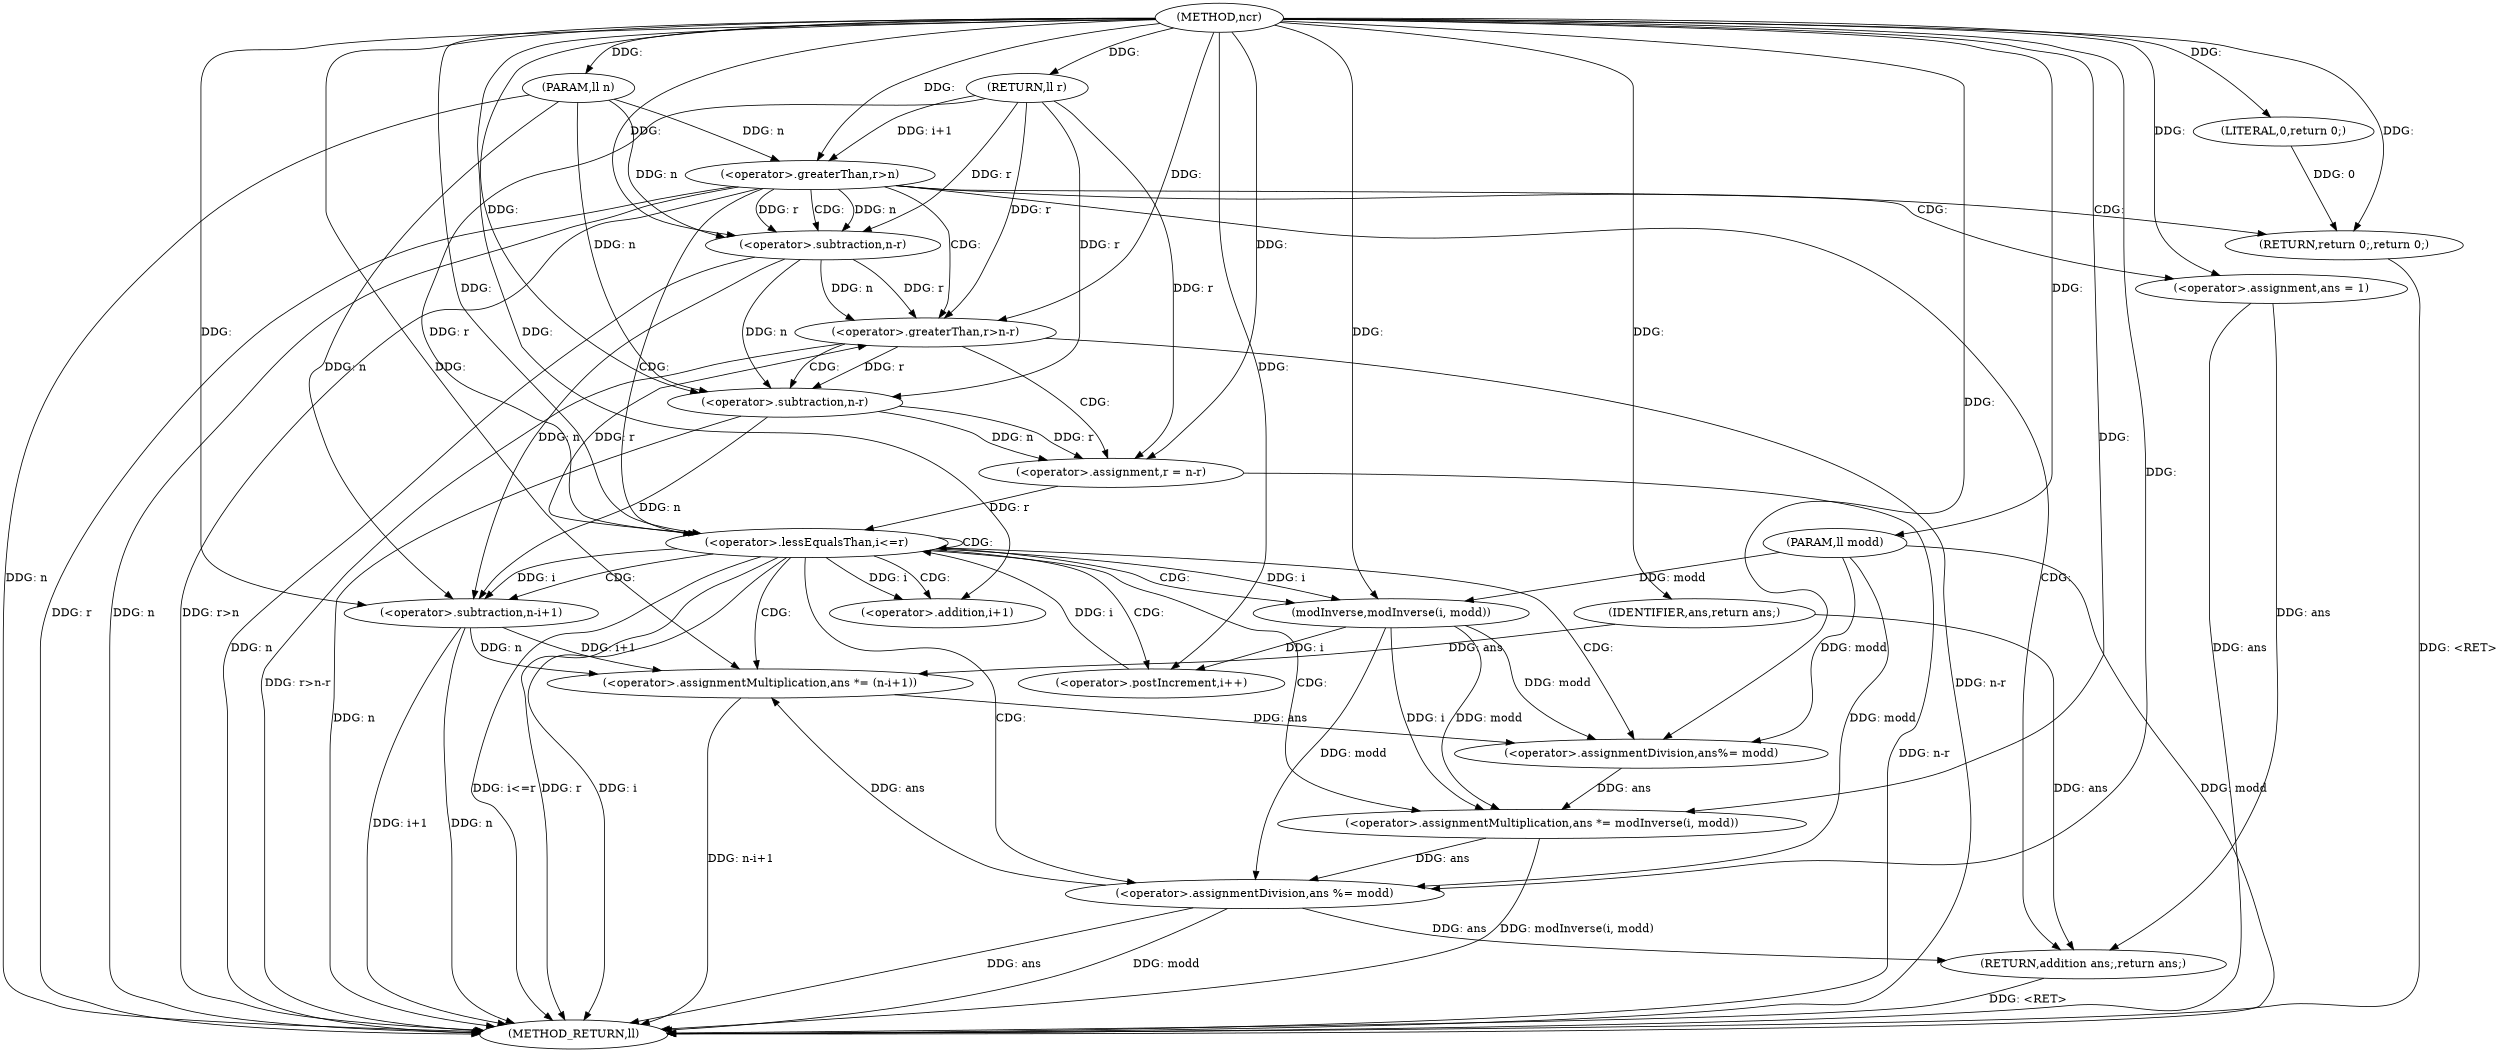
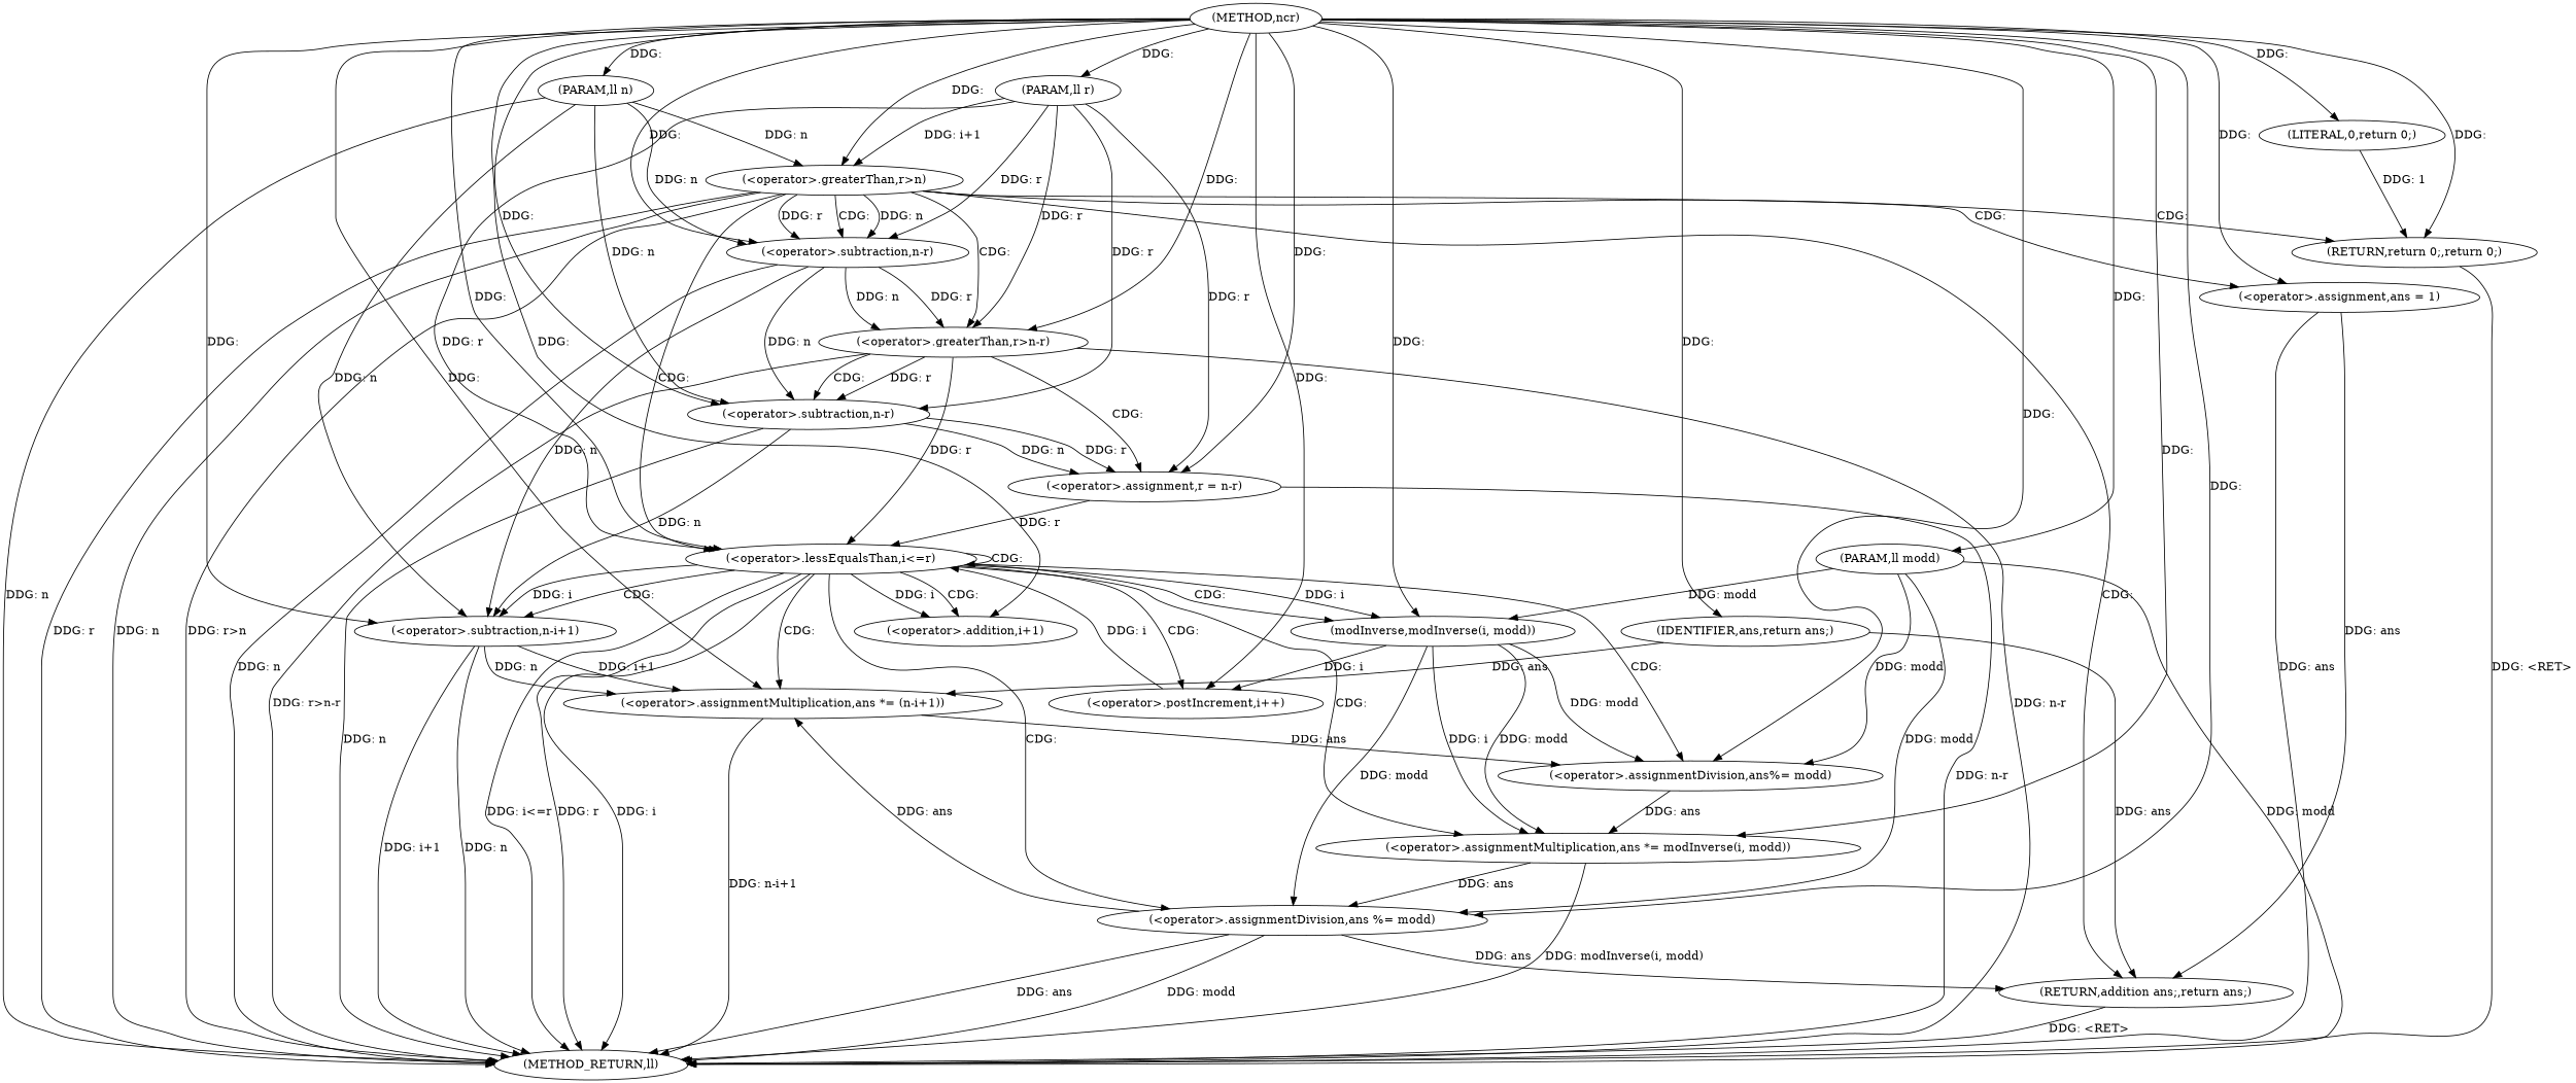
  digraph {
    n1 [label="(METHOD,ncr)"]
    n2 [label="(PARAM,ll n)"]
-   n3 [label="(RETURN,ll r)"]
+   n3 [label="(PARAM,ll r)"]
    n4 [label="(PARAM,ll modd)"]
    n5 [label="(<operator>.assignment,ans = 1)"]
    n6 [label="(<operator>.greaterThan,r>n)"]
    n7 [label="(<operator>.greaterThan,r>n-r)"]
    n8 [label="(<operator>.lessEqualsThan,i<=r)"]
    n9 [label="(<operator>.postIncrement,i++)"]
    n10 [label="(IDENTIFIER,ans,return ans;)"]
    n11 [label="(RETURN,return 0;,return 0;)"]
    n12 [label="(<operator>.assignment,r = n-r)"]
    n13 [label="(<operator>.assignmentMultiplication,ans *= (n-i+1))"]
    n14 [label="(<operator>.assignmentDivision,ans%= modd)"]
    n15 [label="(<operator>.assignmentMultiplication,ans *= modInverse(i, modd))"]
    n16 [label="(<operator>.assignmentDivision,ans %= modd)"]
    n17 [label="(LITERAL,0,return 0;)"]
    n18 [label="(<operator>.subtraction,n-r)"]
    n19 [label="(<operator>.subtraction,n-r)"]
    n20 [label="(<operator>.subtraction,n-i+1)"]
    n21 [label="(modInverse,modInverse(i, modd))"]
    n22 [label="(<operator>.addition,i+1)"]
    n23 [label="(METHOD_RETURN,ll)"]
    n24 [label="(RETURN,addition ans;,return ans;)"]
    n1 -> n2 [label="DDG: "]
    n1 -> n3 [label="DDG: "]
    n1 -> n4 [label="DDG: "]
    n1 -> n5 [label="DDG: "]
    n1 -> n6 [label="DDG: "]
    n1 -> n7 [label="DDG: "]
    n1 -> n8 [label="DDG: "]
    n1 -> n9 [label="DDG: "]
    n1 -> n10 [label="DDG: "]
    n1 -> n11 [label="DDG: "]
    n1 -> n12 [label="DDG: "]
    n1 -> n13 [label="DDG: "]
    n1 -> n14 [label="DDG: "]
    n1 -> n15 [label="DDG: "]
    n1 -> n16 [label="DDG: "]
    n1 -> n17 [label="DDG: "]
    n1 -> n18 [label="DDG: "]
    n1 -> n19 [label="DDG: "]
    n1 -> n20 [label="DDG: "]
    n1 -> n21 [label="DDG: "]
    n1 -> n22 [label="DDG: "]
    n2 -> n6 [label="DDG: n"]
    n2 -> n18 [label="DDG: n"]
    n2 -> n19 [label="DDG: n"]
    n2 -> n20 [label="DDG: n"]
    n2 -> n23 [label="DDG: n"]
    n3 -> n6 [label="DDG: i+1"]
    n3 -> n7 [label="DDG: r"]
    n3 -> n8 [label="DDG: r"]
    n3 -> n12 [label="DDG: r"]
    n3 -> n18 [label="DDG: r"]
    n3 -> n19 [label="DDG: r"]
    n4 -> n14 [label="DDG: modd"]
    n4 -> n16 [label="DDG: modd"]
    n4 -> n21 [label="DDG: modd"]
    n4 -> n23 [label="DDG: modd"]
    n5 -> n23 [label="DDG: ans"]
    n5 -> n24 [label="DDG: ans"]
    n6 -> n5 [label="CDG: "]
    n6 -> n7 [label="CDG: "]
    n6 -> n8 [label="CDG: "]
    n6 -> n11 [label="CDG: "]
    n6 -> n18 [label="DDG: n"]
    n6 -> n18 [label="DDG: r"]
    n6 -> n18 [label="CDG: "]
    n6 -> n23 [label="DDG: r"]
    n6 -> n23 [label="DDG: n"]
    n6 -> n23 [label="DDG: r>n"]
    n6 -> n24 [label="CDG: "]
-   n8 -> n7 [label="DDG: r"]
+   n7 -> n8 [label="DDG: r"]
    n7 -> n12 [label="CDG: "]
    n7 -> n19 [label="DDG: r"]
    n7 -> n19 [label="CDG: "]
    n7 -> n23 [label="DDG: n-r"]
    n7 -> n23 [label="DDG: r>n-r"]
    n8 -> n8 [label="CDG: "]
    n8 -> n9 [label="CDG: "]
    n8 -> n13 [label="CDG: "]
    n8 -> n14 [label="CDG: "]
    n8 -> n15 [label="CDG: "]
    n8 -> n16 [label="CDG: "]
    n8 -> n20 [label="DDG: i"]
    n8 -> n20 [label="CDG: "]
    n8 -> n21 [label="DDG: i"]
    n8 -> n21 [label="CDG: "]
    n8 -> n22 [label="DDG: i"]
    n8 -> n22 [label="CDG: "]
    n8 -> n23 [label="DDG: i"]
    n8 -> n23 [label="DDG: r"]
    n8 -> n23 [label="DDG: i<=r"]
    n9 -> n8 [label="DDG: i"]
    n10 -> n13 [label="DDG: ans"]
    n10 -> n24 [label="DDG: ans"]
    n11 -> n23 [label="DDG: <RET>"]
    n12 -> n8 [label="DDG: r"]
    n12 -> n23 [label="DDG: n-r"]
    n13 -> n14 [label="DDG: ans"]
    n13 -> n23 [label="DDG: n-i+1"]
    n14 -> n15 [label="DDG: ans"]
    n15 -> n16 [label="DDG: ans"]
    n15 -> n23 [label="DDG: modInverse(i, modd)"]
    n16 -> n13 [label="DDG: ans"]
    n16 -> n23 [label="DDG: ans"]
    n16 -> n23 [label="DDG: modd"]
    n16 -> n24 [label="DDG: ans"]
-   n17 -> n11 [label="DDG: 0"]
+   n17 -> n11 [label="DDG: 1"]
    n18 -> n7 [label="DDG: r"]
    n18 -> n7 [label="DDG: n"]
    n18 -> n19 [label="DDG: n"]
    n18 -> n20 [label="DDG: n"]
    n18 -> n23 [label="DDG: n"]
    n19 -> n12 [label="DDG: n"]
    n19 -> n12 [label="DDG: r"]
    n19 -> n20 [label="DDG: n"]
    n19 -> n23 [label="DDG: n"]
    n20 -> n13 [label="DDG: n"]
    n20 -> n13 [label="DDG: i+1"]
    n20 -> n23 [label="DDG: n"]
    n20 -> n23 [label="DDG: i+1"]
    n21 -> n9 [label="DDG: i"]
    n21 -> n14 [label="DDG: modd"]
    n21 -> n15 [label="DDG: modd"]
    n21 -> n15 [label="DDG: i"]
    n21 -> n16 [label="DDG: modd"]
    n24 -> n23 [label="DDG: <RET>"]
  }
